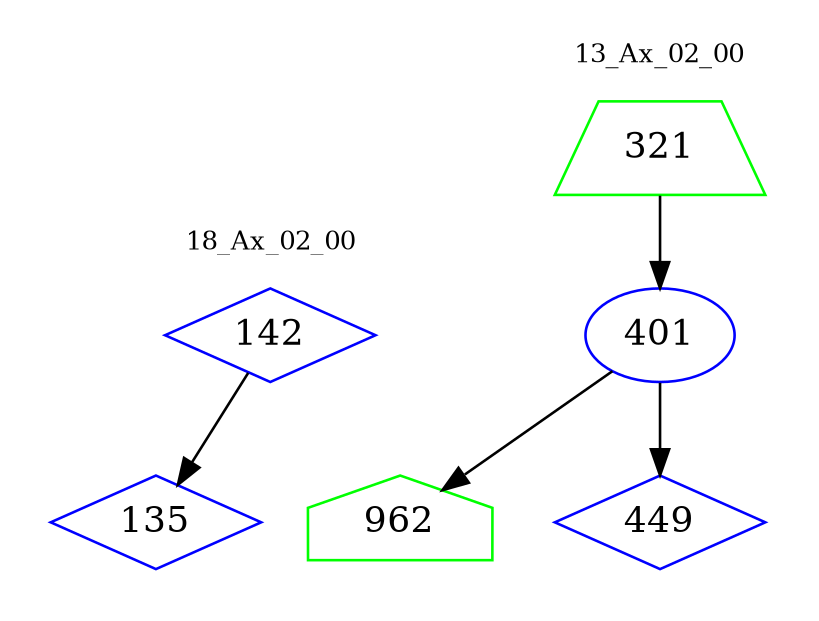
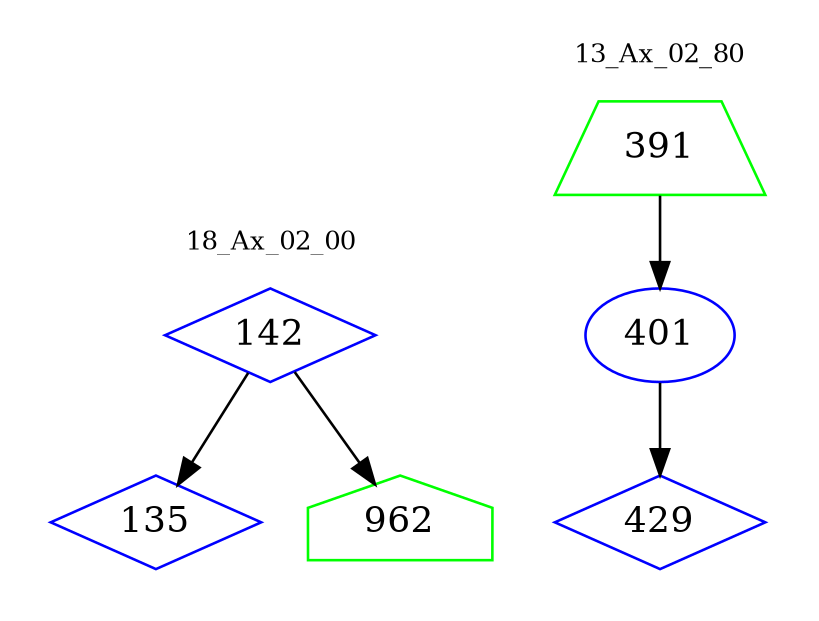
  digraph {
    node [color=blue shape=diamond]
    edge [color=black]
    n1 [label=401 shape=ellipse]
-   n2 [color=green label=321 shape=trapezium]
-   n3 [label=449]
+   n2 [color=green label=391 shape=trapezium]
+   n3 [label=429]
    n4 [label=142]
    n5 [label=135]
    n6 [color=green label=962 shape=house]
    subgraph cluster_1 {
      color=white
      fontsize=10
-     label="13_Ax_02_00"
+     label="13_Ax_02_80"
      n1
      n2
      n3
    }
    subgraph cluster_2 {
      color=white
      fontsize=10
      label="18_Ax_02_00"
      n4
      n5
      n6
    }
    n1 -> n3
    n2 -> n1
    n4 -> n5
-   n1 -> n6
+   n4 -> n6
  }
